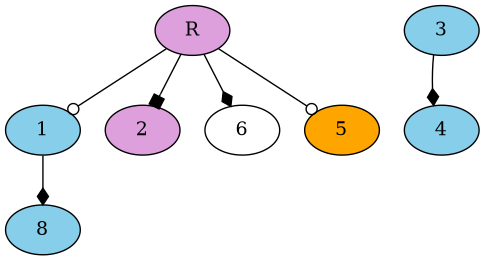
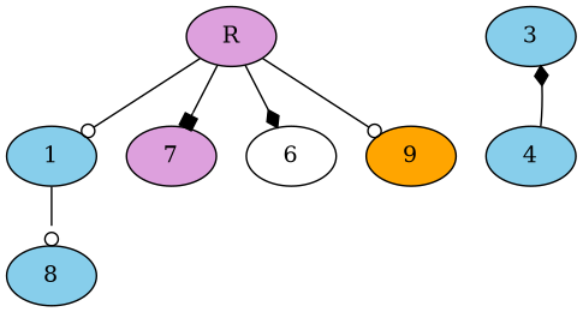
  digraph {
    node [fillcolor=skyblue style=filled]
    edge [arrowhead=diamond]
    1
    8
-   2 [fillcolor=plum]
+   2 [fillcolor=plum label=7]
    3
    4
    6 [fillcolor=white]
    R [fillcolor=plum]
-   5 [fillcolor=orange]
-   1 -> 8
-   3 -> 4
+   5 [fillcolor=orange label=9]
+   1 -> 8 [arrowhead=odot]
+   4 -> 3
    R -> 1 [arrowhead=odot]
    R -> 2 [arrowhead=box]
    R -> 6
    R -> 5 [arrowhead=odot]
  }
